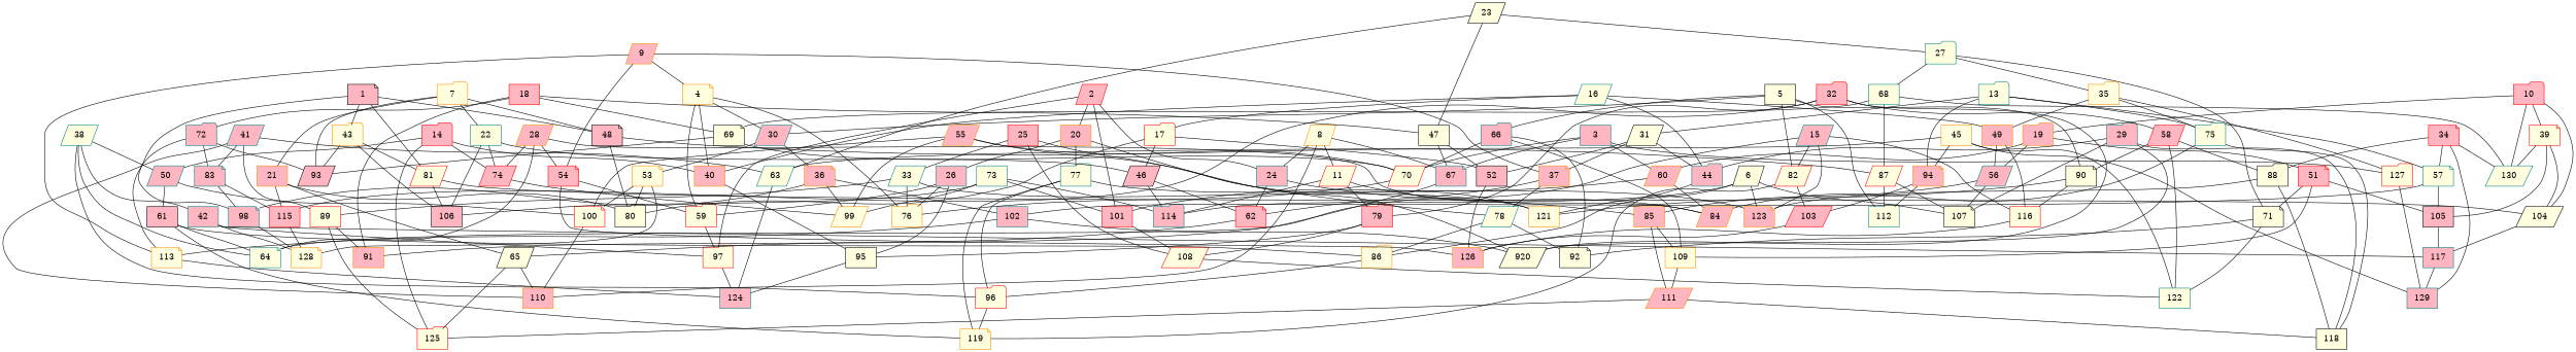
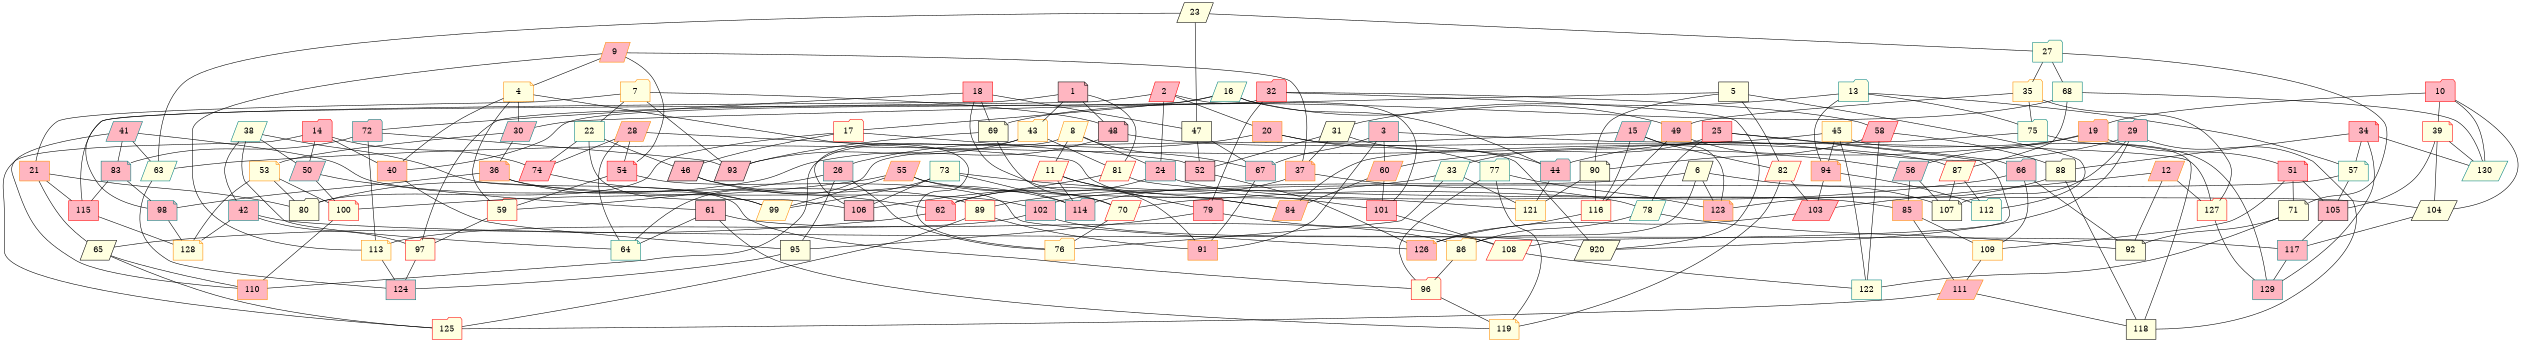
  graph {
    node [color=teal fillcolor=lightpink shape=parallelogram style=filled]
    1 [color=black shape=note]
    43 [color=darkorange fillcolor=lightyellow shape=folder]
    48 [color=black shape=note]
    81 [color=red fillcolor=lightyellow]
    98 [shape=note]
    93 [color=black]
    106 [color=black shape=box]
    80 [color=black fillcolor=lightyellow shape=folder]
    87 [color=red fillcolor=lightyellow]
    104 [color=black fillcolor=lightyellow]
    128 [color=darkorange fillcolor=lightyellow shape=note]
    2 [color=red]
    20 [color=darkorange shape=box]
    24 [shape=box]
    97 [color=red fillcolor=lightyellow shape=folder]
    101 [color=red shape=box]
    26 [shape=box]
    77 [fillcolor=lightyellow shape=folder]
    n19 [color=black fillcolor=lightyellow label=920]
    62 [color=red shape=note]
    85 [color=darkorange shape=box]
    124 [shape=box]
    108 [color=red fillcolor=lightyellow]
    3 [shape=box]
    60 [color=darkorange]
    67 [shape=note]
    91 [color=darkorange shape=box]
    127 [color=red fillcolor=lightyellow shape=folder]
    84 [color=darkorange]
    129 [shape=box]
    4 [color=darkorange fillcolor=lightyellow shape=note]
    30
    40 [color=darkorange shape=box]
    59 [color=red fillcolor=lightyellow shape=folder]
    76 [color=darkorange fillcolor=lightyellow shape=folder]
    36 [color=darkorange shape=note]
    53 [color=darkorange fillcolor=lightyellow shape=note]
    95 [color=black fillcolor=lightyellow shape=box]
    5 [color=black fillcolor=lightyellow shape=box]
    82 [color=red fillcolor=lightyellow]
    90 [color=black fillcolor=lightyellow shape=note]
    112 [fillcolor=lightyellow shape=folder]
    103 [color=red]
    119 [color=darkorange fillcolor=lightyellow shape=note]
    116 [color=red fillcolor=lightyellow shape=box]
    121 [color=darkorange fillcolor=lightyellow shape=box]
    6 [color=black fillcolor=lightyellow]
    86 [color=darkorange fillcolor=lightyellow shape=folder]
    107 [color=black fillcolor=lightyellow shape=note]
    114 [shape=folder]
    123 [color=darkorange shape=note]
    96 [color=red fillcolor=lightyellow shape=folder]
    7 [color=darkorange fillcolor=lightyellow shape=folder]
    21 [color=darkorange shape=box]
    22 [fillcolor=lightyellow shape=box]
    65 [color=black fillcolor=lightyellow]
    115 [color=red shape=box]
    74 [color=red]
    46 [color=black]
    8 [color=darkorange fillcolor=lightyellow]
    11 [color=red fillcolor=lightyellow]
    110 [color=darkorange shape=box]
    79 [color=red shape=folder]
    9 [color=darkorange]
    37 [color=darkorange shape=note]
    54 [color=red shape=note]
    113 [color=darkorange fillcolor=lightyellow shape=note]
    23 [color=black fillcolor=lightyellow]
    47 [color=black fillcolor=lightyellow shape=box]
    27 [fillcolor=lightyellow shape=folder]
    63 [fillcolor=lightyellow]
    78 [fillcolor=lightyellow]
    126 [color=darkorange shape=note]
    10 [color=red shape=folder]
    19 [color=darkorange shape=folder]
    39 [color=red fillcolor=lightyellow shape=note]
    130 [fillcolor=lightyellow]
    51 [color=red shape=note]
    56
    105 [color=black shape=box]
    117 [shape=box]
+   12 [color=darkorange]
    92 [color=black fillcolor=lightyellow shape=note]
    13 [fillcolor=lightyellow shape=folder]
    31 [color=black fillcolor=lightyellow]
    57 [fillcolor=lightyellow shape=note]
    75 [fillcolor=lightyellow shape=folder]
    94 [color=darkorange shape=note]
    44 [shape=folder]
    52 [color=black shape=box]
    102 [shape=box]
    118 [color=black fillcolor=lightyellow shape=box]
    14 [color=red shape=folder]
    50
    125 [color=red fillcolor=lightyellow shape=folder]
    61 [color=black shape=box]
    100 [color=red fillcolor=lightyellow shape=note]
    99 [color=darkorange fillcolor=lightyellow]
    15
    64 [fillcolor=lightyellow shape=note]
    16 [fillcolor=lightyellow]
    17 [color=red fillcolor=lightyellow shape=folder]
    49 [color=darkorange shape=box]
    18 [color=red shape=box]
    69 [color=black fillcolor=lightyellow shape=note]
    72 [shape=folder]
    70 [color=red fillcolor=lightyellow]
    83 [shape=note]
    71 [color=black fillcolor=lightyellow shape=note]
    109 [color=darkorange fillcolor=lightyellow shape=box]
    35 [color=darkorange fillcolor=lightyellow shape=folder]
    68 [fillcolor=lightyellow shape=box]
    111 [color=darkorange]
    25 [color=red shape=box]
    33 [fillcolor=lightyellow]
    66 [shape=folder]
    89 [color=red fillcolor=lightyellow shape=box]
    122 [fillcolor=lightyellow shape=box]
    28 [color=darkorange]
    29 [shape=folder]
    32 [color=red shape=folder]
    58 [color=red]
    88 [color=black fillcolor=lightyellow shape=folder]
    34 [color=red shape=note]
    38 [fillcolor=lightyellow]
    42 [shape=box]
    41
    45 [color=darkorange fillcolor=lightyellow shape=box]
    55 [color=darkorange]
    73 [fillcolor=lightyellow shape=box]
    1 -- 43
    1 -- 48
    1 -- 81
    1 -- 98
    43 -- 81
    43 -- 93
    43 -- 106
    48 -- 80
    48 -- 87
    81 -- 106
    81 -- 104
    98 -- 128
    87 -- 112
    87 -- 107
    104 -- 117
    2 -- 20
    2 -- 24
    2 -- 97
    2 -- 101
    20 -- 26
    20 -- 77
    20 -- n19
    24 -- 62
    24 -- 85
    97 -- 124
    101 -- 108
    26 -- 59
    26 -- 76
    26 -- 95
    77 -- 119
    77 -- 123
    77 -- 96
    62 -- 65
    85 -- 109
    85 -- 111
    108 -- 122
    3 -- 60
    3 -- 67
-   3 -- 70
+   3 -- 91
    3 -- 127
    60 -- 101
    60 -- 84
    67 -- 91
    127 -- 129
    4 -- 30
    4 -- 40
    4 -- 59
    4 -- 76
    30 -- 36
    30 -- 53
    40 -- 95
    59 -- 97
    36 -- 98
    36 -- 102
    36 -- 99
    53 -- 80
    53 -- 128
    53 -- 100
    95 -- 124
    5 -- 30
    5 -- 82
    5 -- 90
    5 -- 112
    82 -- 103
    82 -- 119
    90 -- 116
    90 -- 121
    103 -- 126
    116 -- 126
    6 -- 86
    6 -- 107
    6 -- 114
    6 -- 123
    86 -- 96
    96 -- 119
    7 -- 48
    7 -- 93
    7 -- 21
    7 -- 22
    21 -- 80
    21 -- 65
    21 -- 115
    22 -- 106
    22 -- 74
    22 -- 46
    65 -- 110
    65 -- 125
    115 -- 128
    74 -- 99
    46 -- 62
    46 -- 114
    8 -- 24
    8 -- 67
    8 -- 11
    8 -- 110
    11 -- 84
    11 -- 114
    11 -- 79
    79 -- 108
    79 -- 95
    9 -- 4
    9 -- 37
    9 -- 54
    9 -- 113
    37 -- 62
    37 -- 78
    54 -- 59
    54 -- 126
    113 -- 124
    23 -- 47
    23 -- 27
    23 -- 63
    47 -- 67
    47 -- 52
    27 -- 71
    27 -- 35
    27 -- 68
    63 -- 124
    78 -- 86
    78 -- 92
    10 -- 104
    10 -- 19
    10 -- 39
    10 -- 130
    19 -- 60
    19 -- 51
    19 -- 56
    39 -- 104
    39 -- 130
    39 -- 105
    51 -- 105
    51 -- 71
    51 -- 109
    56 -- 85
    56 -- 107
    105 -- 117
    117 -- 129
+   12 -- 127
+   12 -- 103
+   12 -- 92
    13 -- 31
    13 -- 57
    13 -- 75
    13 -- 94
    31 -- 37
    31 -- 44
    31 -- 52
    57 -- 105
    57 -- 102
    75 -- 84
    75 -- 118
    94 -- 112
    94 -- 103
    44 -- 121
    52 -- 126
    102 -- n19
    102 -- 113
    14 -- 40
    14 -- 74
    14 -- 50
    14 -- 125
    50 -- 61
    50 -- 100
    61 -- 119
    61 -- 86
    61 -- 64
    100 -- 110
    15 -- 82
    15 -- 116
    15 -- 123
    15 -- 64
    16 -- 40
    16 -- 44
    16 -- 17
    16 -- 49
    17 -- 80
    17 -- 46
    17 -- 52
    49 -- 116
    49 -- 56
    18 -- 91
    18 -- 47
    18 -- 69
    18 -- 72
    69 -- 93
    69 -- 70
    72 -- 93
    72 -- 113
    72 -- 83
    70 -- 76
    83 -- 98
    83 -- 115
    71 -- 92
    71 -- 122
    109 -- 111
    35 -- 127
    35 -- 75
    35 -- 49
    68 -- 87
    68 -- 130
    68 -- 69
    111 -- 118
    111 -- 125
    25 -- 108
    25 -- 78
    25 -- 33
-   5 -- 66
+   25 -- 66
    33 -- 76
    33 -- 121
    33 -- 89
    66 -- 92
    66 -- 70
    66 -- 109
    89 -- 91
    89 -- 125
    28 -- 84
    28 -- 74
    28 -- 54
    28 -- 64
    29 -- n19
    29 -- 107
    29 -- 44
    29 -- 118
    32 -- n19
    32 -- 115
    32 -- 79
    32 -- 58
    58 -- 90
    58 -- 122
    58 -- 88
    88 -- 123
    88 -- 118
    34 -- 129
    34 -- 130
    34 -- 57
    34 -- 88
    38 -- 96
    38 -- 50
    38 -- 64
    38 -- 42
    42 -- 128
    42 -- 97
    42 -- 117
    41 -- 110
    41 -- 63
    41 -- 83
    41 -- 89
    45 -- 129
    45 -- 63
    45 -- 94
    45 -- 122
    55 -- 121
    55 -- 100
    55 -- 99
    55 -- 70
    73 -- 106
    73 -- 101
    73 -- 114
    73 -- 99
  }
